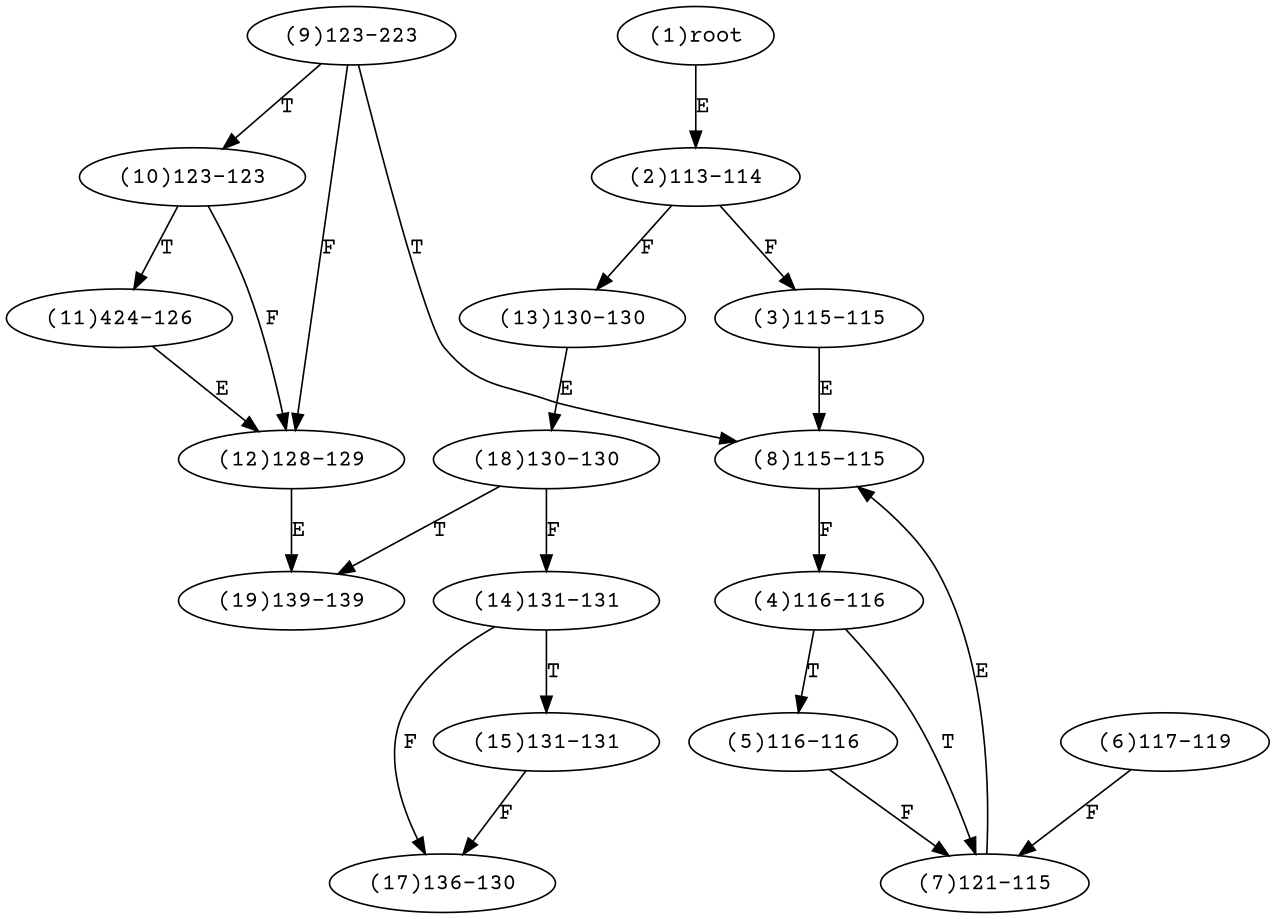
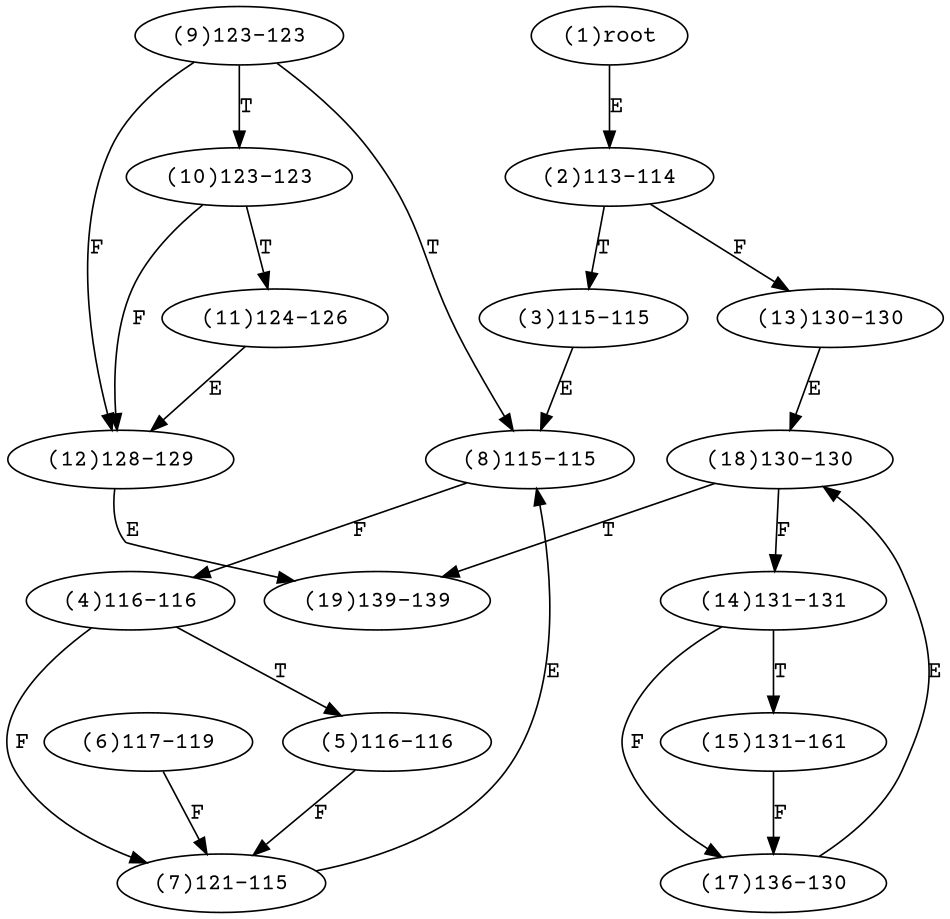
  digraph {
    fontname="Courier Prime"
    node [fontname="Courier Prime"]
    edge [fontname="Courier Prime"]
    n1 [label="(1)root"]
    n2 [label="(2)113-114"]
    n3 [label="(3)115-115"]
    n4 [label="(13)130-130"]
    n5 [label="(8)115-115"]
    n6 [label="(18)130-130"]
    n7 [label="(4)116-116"]
    n8 [label="(5)116-116"]
    n9 [label="(7)121-115"]
    n10 [label="(6)117-119"]
-   n11 [label="(9)123-223"]
+   n11 [label="(9)123-123"]
    n12 [label="(10)123-123"]
    n13 [label="(12)128-129"]
-   n14 [label="(11)424-126"]
+   n14 [label="(11)124-126"]
    n15 [label="(19)139-139"]
    n16 [label="(14)131-131"]
-   n17 [label="(15)131-131"]
+   n17 [label="(15)131-161"]
    n18 [label="(17)136-130"]
    n1 -> n2 [label=E]
-   n2 -> n3 [label=F]
+   n2 -> n3 [label=T]
    n2 -> n4 [label=F]
    n3 -> n5 [label=E]
    n4 -> n6 [label=E]
    n5 -> n7 [label=F]
    n6 -> n15 [label=T]
    n6 -> n16 [label=F]
    n7 -> n8 [label=T]
-   n7 -> n9 [label=T]
+   n7 -> n9 [label=F]
    n8 -> n9 [label=F]
    n9 -> n5 [label=E]
    n10 -> n9 [label=F]
    n11 -> n5 [label=T]
    n11 -> n12 [label=T]
    n11 -> n13 [label=F]
    n12 -> n13 [label=F]
    n12 -> n14 [label=T]
    n13 -> n15 [label=E]
    n14 -> n13 [label=E]
    n16 -> n17 [label=T]
    n16 -> n18 [label=F]
    n17 -> n18 [label=F]
+   n18 -> n6 [label=E]
  }
